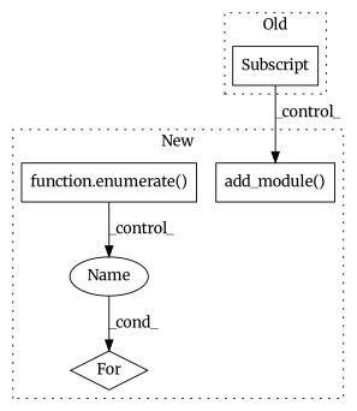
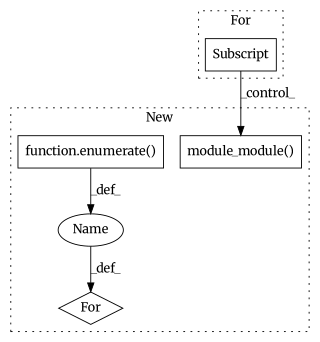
  digraph {
    fontname=Merriweather
    node [a=75 fontname=Merriweather shape=box]
    edge [fontname=Merriweather]
-   n1 [l="16,1" label="add_module()" s="686,719"]
+   n1 [l="16,1" label="module_module()" s="686,719"]
    n2 [l="10,1" label="function.enumerate()" s="296,314"]
    n3 [a=107 l="4,14" label=For s="284,315" shape=diamond]
    n4 [a=87 l=1 label=Name s=291 shape=ellipse]
    n5 [a=63 l="11,0" label=Subscript s="431,0"]
    subgraph cluster_1 {
      label=New
      style=dotted
      n1
      n2
      n3
      n4
    }
    subgraph cluster_2 {
-     label=Old
+     label=For
      style=dotted
      n5
    }
-   n2 -> n4 [label=_control_]
-   n4 -> n3 [label=_cond_]
+   n2 -> n4 [label=_def_]
+   n4 -> n3 [label=_def_]
    n5 -> n1 [label=_control_]
  }
